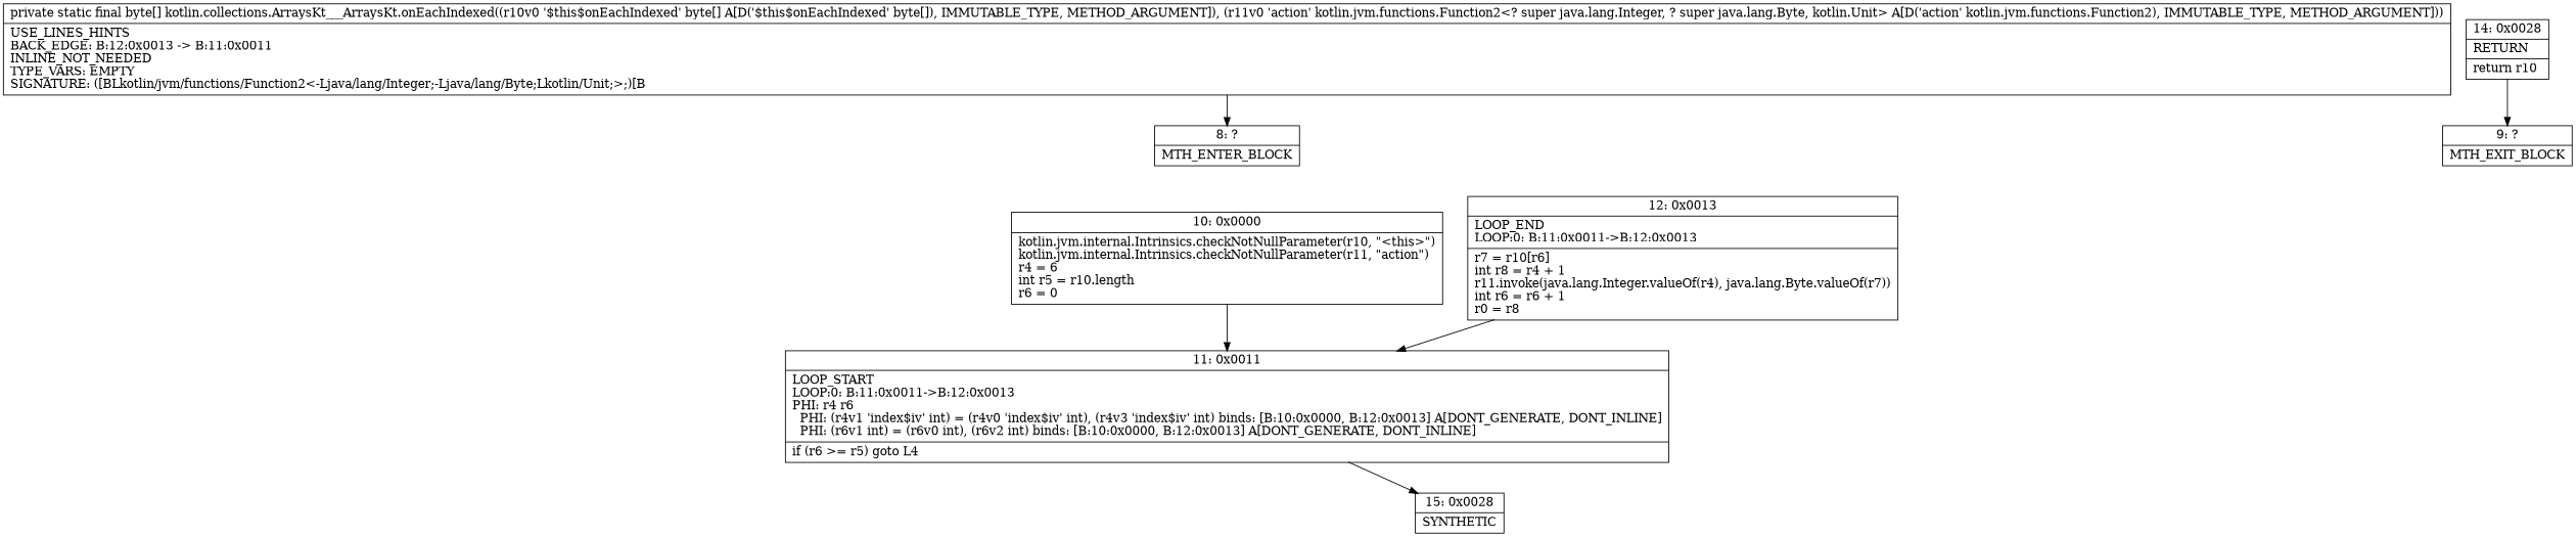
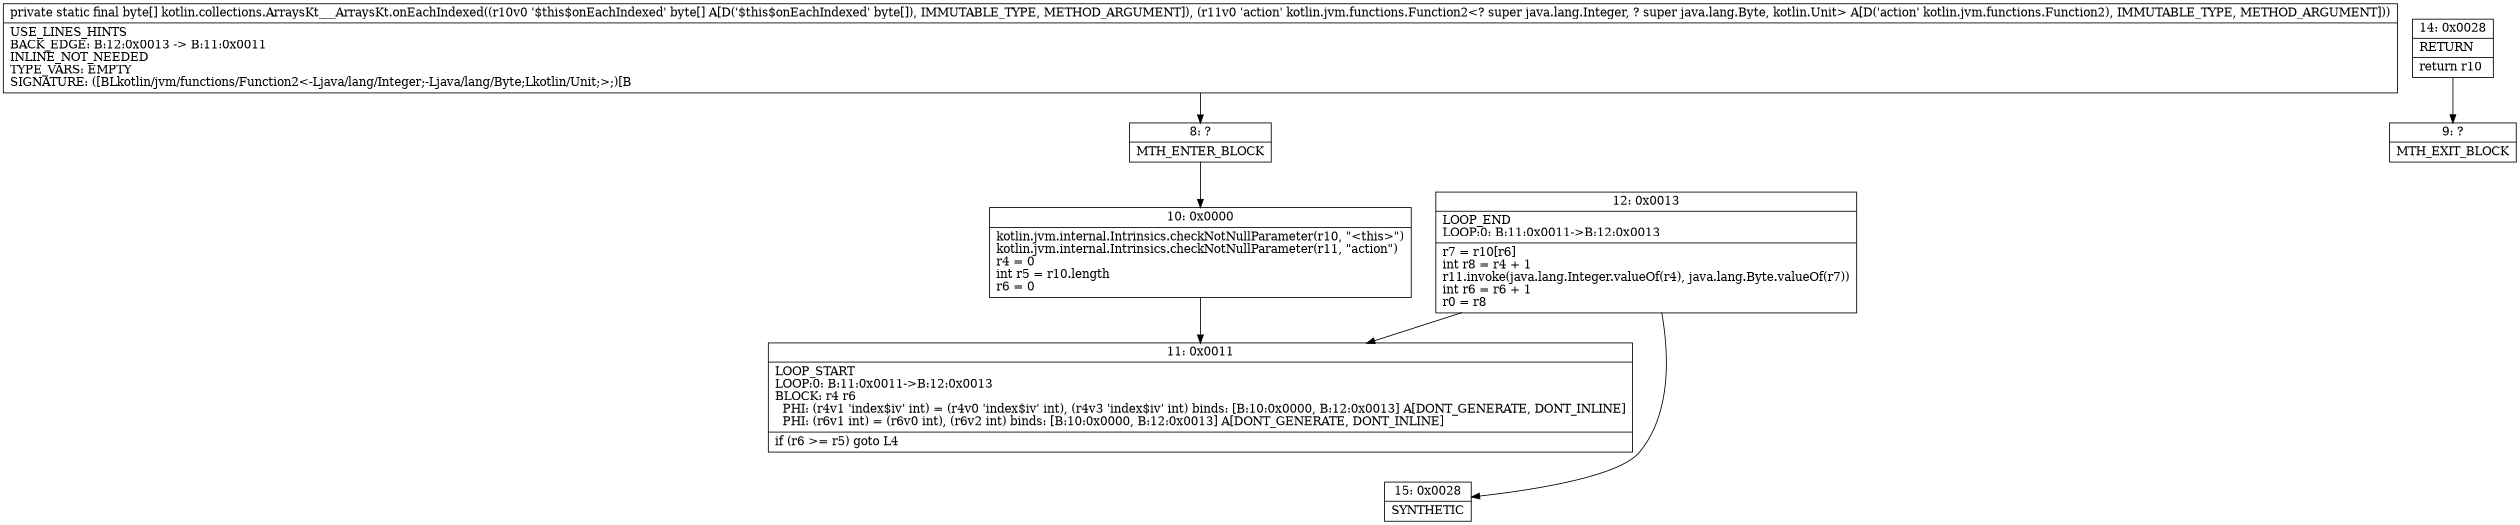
  digraph {
    node [shape=record]
    n1 [label="{8\:\ ?|MTH_ENTER_BLOCK\l}"]
-   n2 [label="{10\:\ 0x0000|kotlin.jvm.internal.Intrinsics.checkNotNullParameter(r10, \"\<this\>\")\lkotlin.jvm.internal.Intrinsics.checkNotNullParameter(r11, \"action\")\lr4 = 6\lint r5 = r10.length\lr6 = 0\l}"]
-   n3 [label="{11\:\ 0x0011|LOOP_START\lLOOP:0: B:11:0x0011\-\>B:12:0x0013\lPHI: r4 r6 \l  PHI: (r4v1 'index$iv' int) = (r4v0 'index$iv' int), (r4v3 'index$iv' int) binds: [B:10:0x0000, B:12:0x0013] A[DONT_GENERATE, DONT_INLINE]\l  PHI: (r6v1 int) = (r6v0 int), (r6v2 int) binds: [B:10:0x0000, B:12:0x0013] A[DONT_GENERATE, DONT_INLINE]\l|if (r6 \>= r5) goto L4\l}"]
+   n2 [label="{10\:\ 0x0000|kotlin.jvm.internal.Intrinsics.checkNotNullParameter(r10, \"\<this\>\")\lkotlin.jvm.internal.Intrinsics.checkNotNullParameter(r11, \"action\")\lr4 = 0\lint r5 = r10.length\lr6 = 0\l}"]
+   n3 [label="{11\:\ 0x0011|LOOP_START\lLOOP:0: B:11:0x0011\-\>B:12:0x0013\lBLOCK: r4 r6 \l  PHI: (r4v1 'index$iv' int) = (r4v0 'index$iv' int), (r4v3 'index$iv' int) binds: [B:10:0x0000, B:12:0x0013] A[DONT_GENERATE, DONT_INLINE]\l  PHI: (r6v1 int) = (r6v0 int), (r6v2 int) binds: [B:10:0x0000, B:12:0x0013] A[DONT_GENERATE, DONT_INLINE]\l|if (r6 \>= r5) goto L4\l}"]
    n4 [label="{15\:\ 0x0028|SYNTHETIC\l}"]
    n5 [label="{12\:\ 0x0013|LOOP_END\lLOOP:0: B:11:0x0011\-\>B:12:0x0013\l|r7 = r10[r6]\lint r8 = r4 + 1\lr11.invoke(java.lang.Integer.valueOf(r4), java.lang.Byte.valueOf(r7))\lint r6 = r6 + 1\lr0 = r8\l}"]
    n6 [label="{14\:\ 0x0028|RETURN\l|return r10\l}"]
    n7 [label="{9\:\ ?|MTH_EXIT_BLOCK\l}"]
    n8 [label="{private static final byte[] kotlin.collections.ArraysKt___ArraysKt.onEachIndexed((r10v0 '$this$onEachIndexed' byte[] A[D('$this$onEachIndexed' byte[]), IMMUTABLE_TYPE, METHOD_ARGUMENT]), (r11v0 'action' kotlin.jvm.functions.Function2\<? super java.lang.Integer, ? super java.lang.Byte, kotlin.Unit\> A[D('action' kotlin.jvm.functions.Function2), IMMUTABLE_TYPE, METHOD_ARGUMENT]))  | USE_LINES_HINTS\lBACK_EDGE: B:12:0x0013 \-\> B:11:0x0011\lINLINE_NOT_NEEDED\lTYPE_VARS: EMPTY\lSIGNATURE: ([BLkotlin\/jvm\/functions\/Function2\<\-Ljava\/lang\/Integer;\-Ljava\/lang\/Byte;Lkotlin\/Unit;\>;)[B\l}"]
+   n1 -> n2
    n2 -> n3
-   n3 -> n4
+   n5 -> n4
    n5 -> n3
    n6 -> n7
    n8 -> n1
  }
